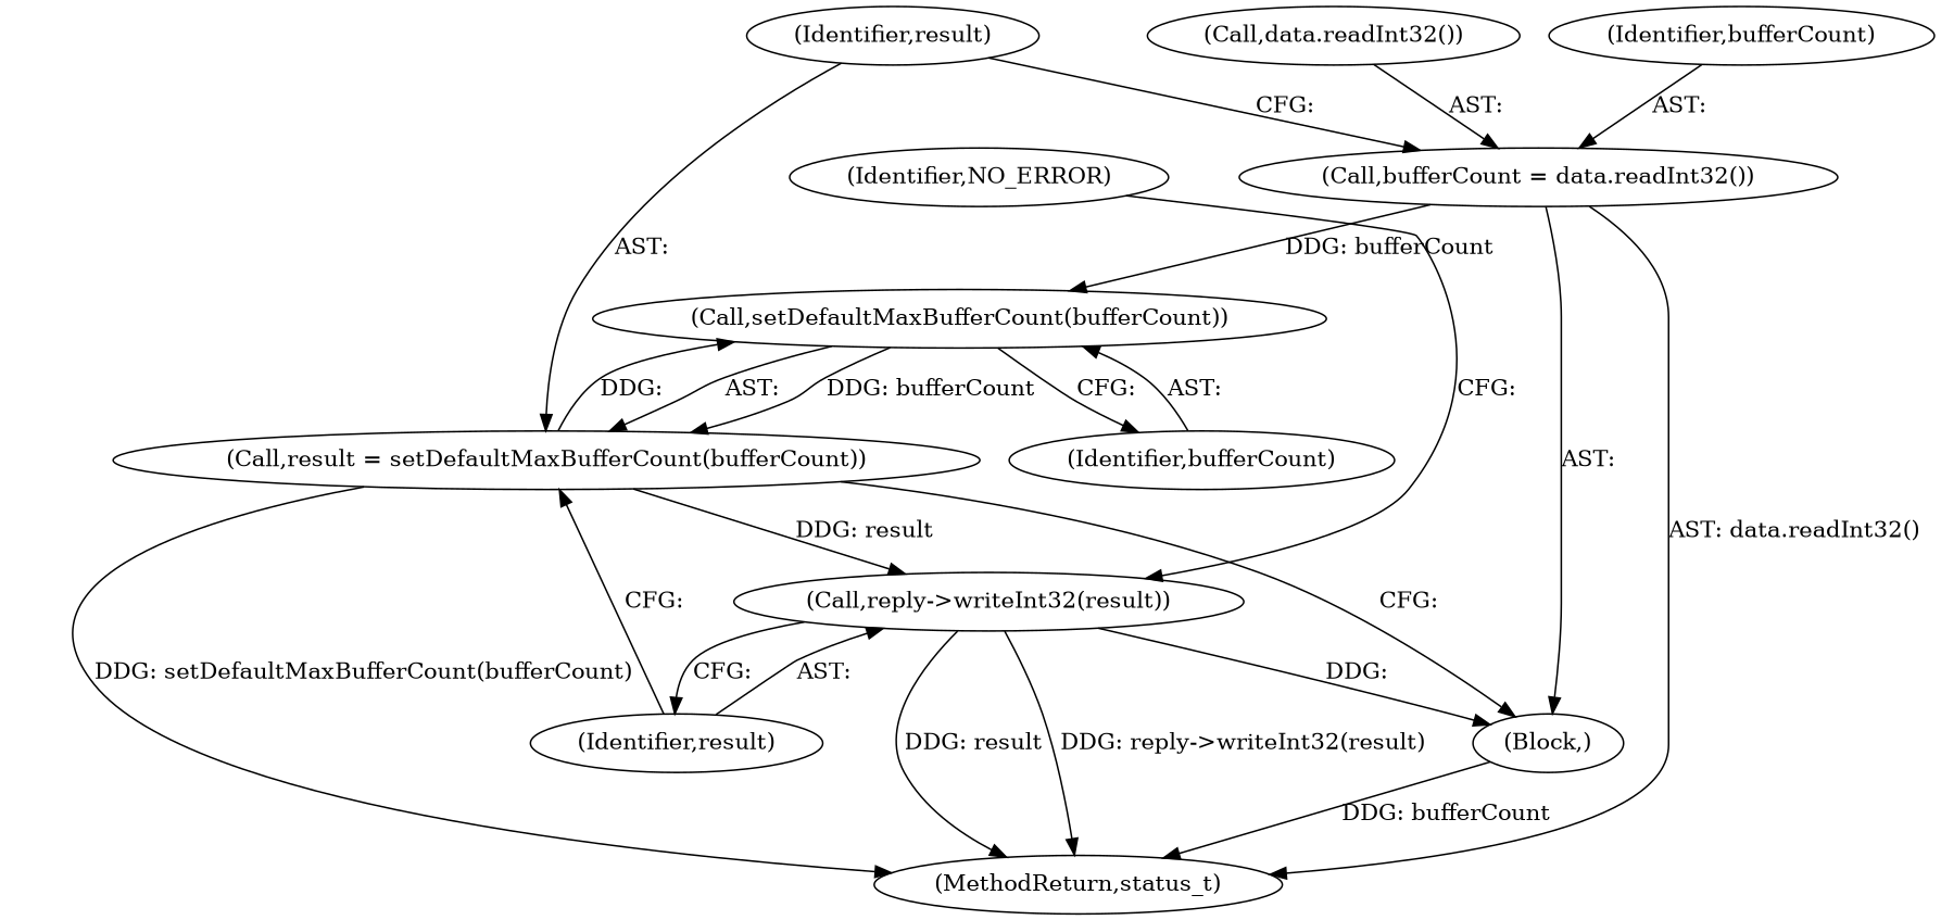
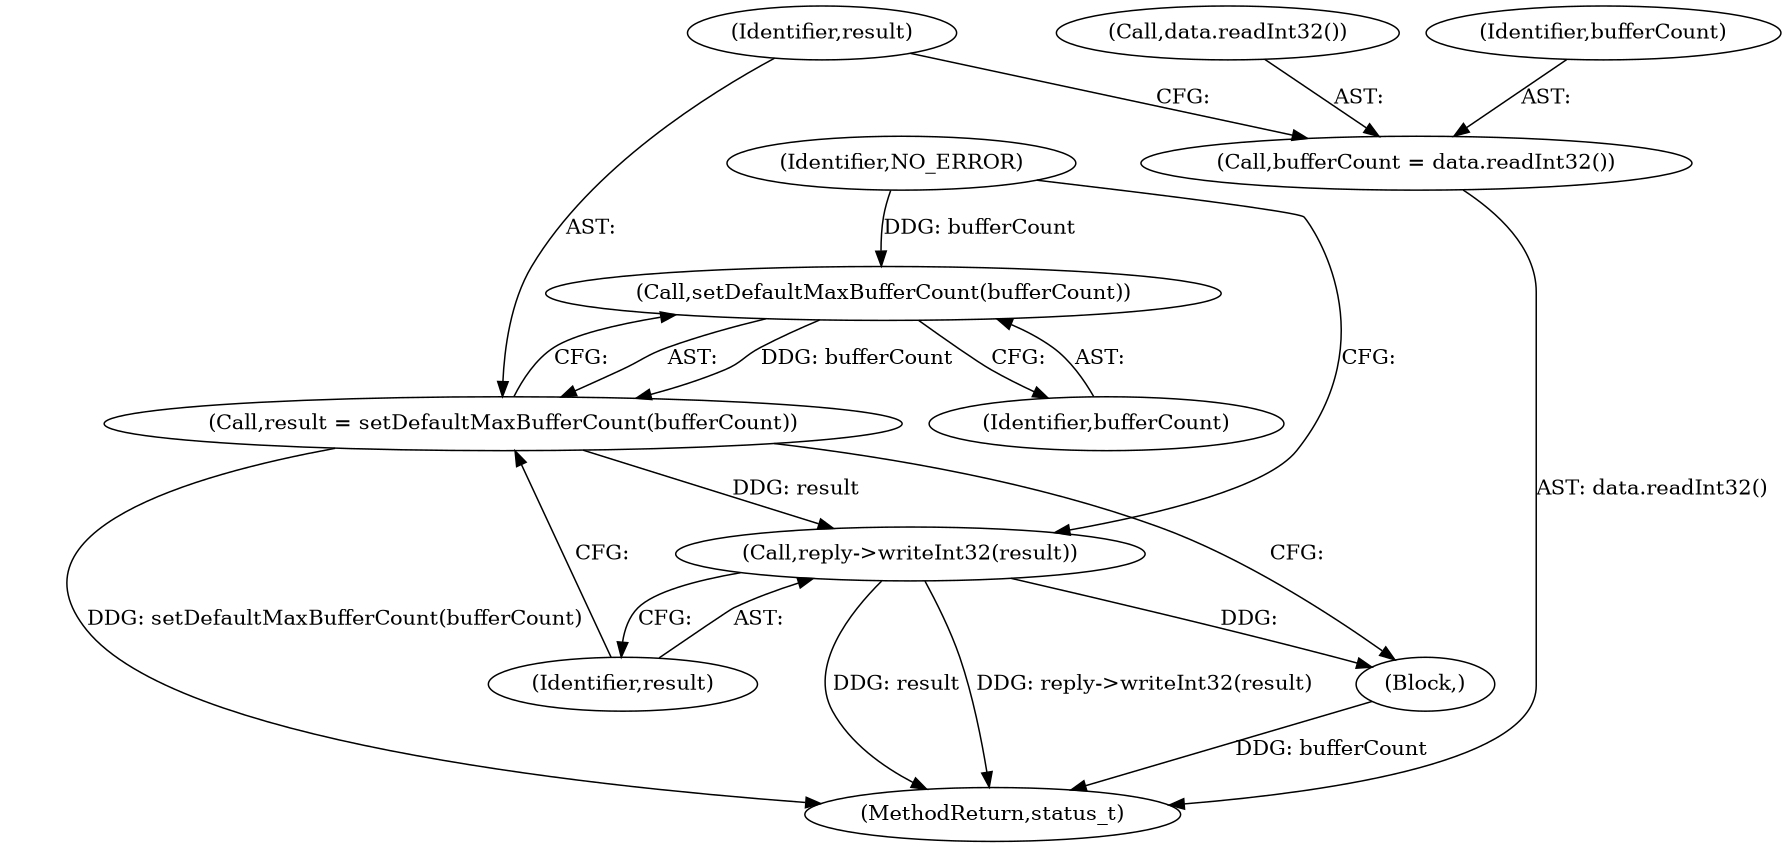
  digraph {
    n1 [label="(Call,bufferCount = data.readInt32())"]
    n2 [label="(Call,setDefaultMaxBufferCount(bufferCount))"]
    n3 [label="(Block,)"]
    n4 [label="(MethodReturn,status_t)"]
    n5 [label="(Call,result = setDefaultMaxBufferCount(bufferCount))"]
    n6 [label="(Identifier,bufferCount)"]
    n7 [label="(Call,data.readInt32())"]
    n8 [label="(Call,reply->writeInt32(result))"]
    n9 [label="(Identifier,result)"]
    n10 [label="(Identifier,result)"]
    n11 [label="(Identifier,NO_ERROR)"]
    n12 [label="(Identifier,bufferCount)"]
-   n1 -> n2 [label="DDG: bufferCount"]
-   n1 -> n3 [label="AST: "]
+   n11 -> n2 [label="DDG: bufferCount"]
    n1 -> n4 [label="AST: data.readInt32()"]
    n2 -> n5 [label="AST: "]
    n2 -> n5 [label="DDG: bufferCount"]
    n2 -> n6 [label="CFG: "]
    n3 -> n4 [label="DDG: bufferCount"]
-   n5 -> n2 [label="DDG: "]
+   n5 -> n2 [label="CFG: "]
    n5 -> n3 [label="CFG: "]
    n5 -> n4 [label="DDG: setDefaultMaxBufferCount(bufferCount)"]
    n5 -> n8 [label="DDG: result"]
    n6 -> n2 [label="AST: "]
    n7 -> n1 [label="AST: "]
    n8 -> n3 [label="DDG: "]
    n8 -> n4 [label="DDG: result"]
    n8 -> n4 [label="DDG: reply->writeInt32(result)"]
    n8 -> n9 [label="CFG: "]
    n9 -> n5 [label="CFG: "]
    n9 -> n8 [label="AST: "]
    n10 -> n1 [label="CFG: "]
    n10 -> n5 [label="AST: "]
    n11 -> n8 [label="CFG: "]
    n12 -> n1 [label="AST: "]
  }
